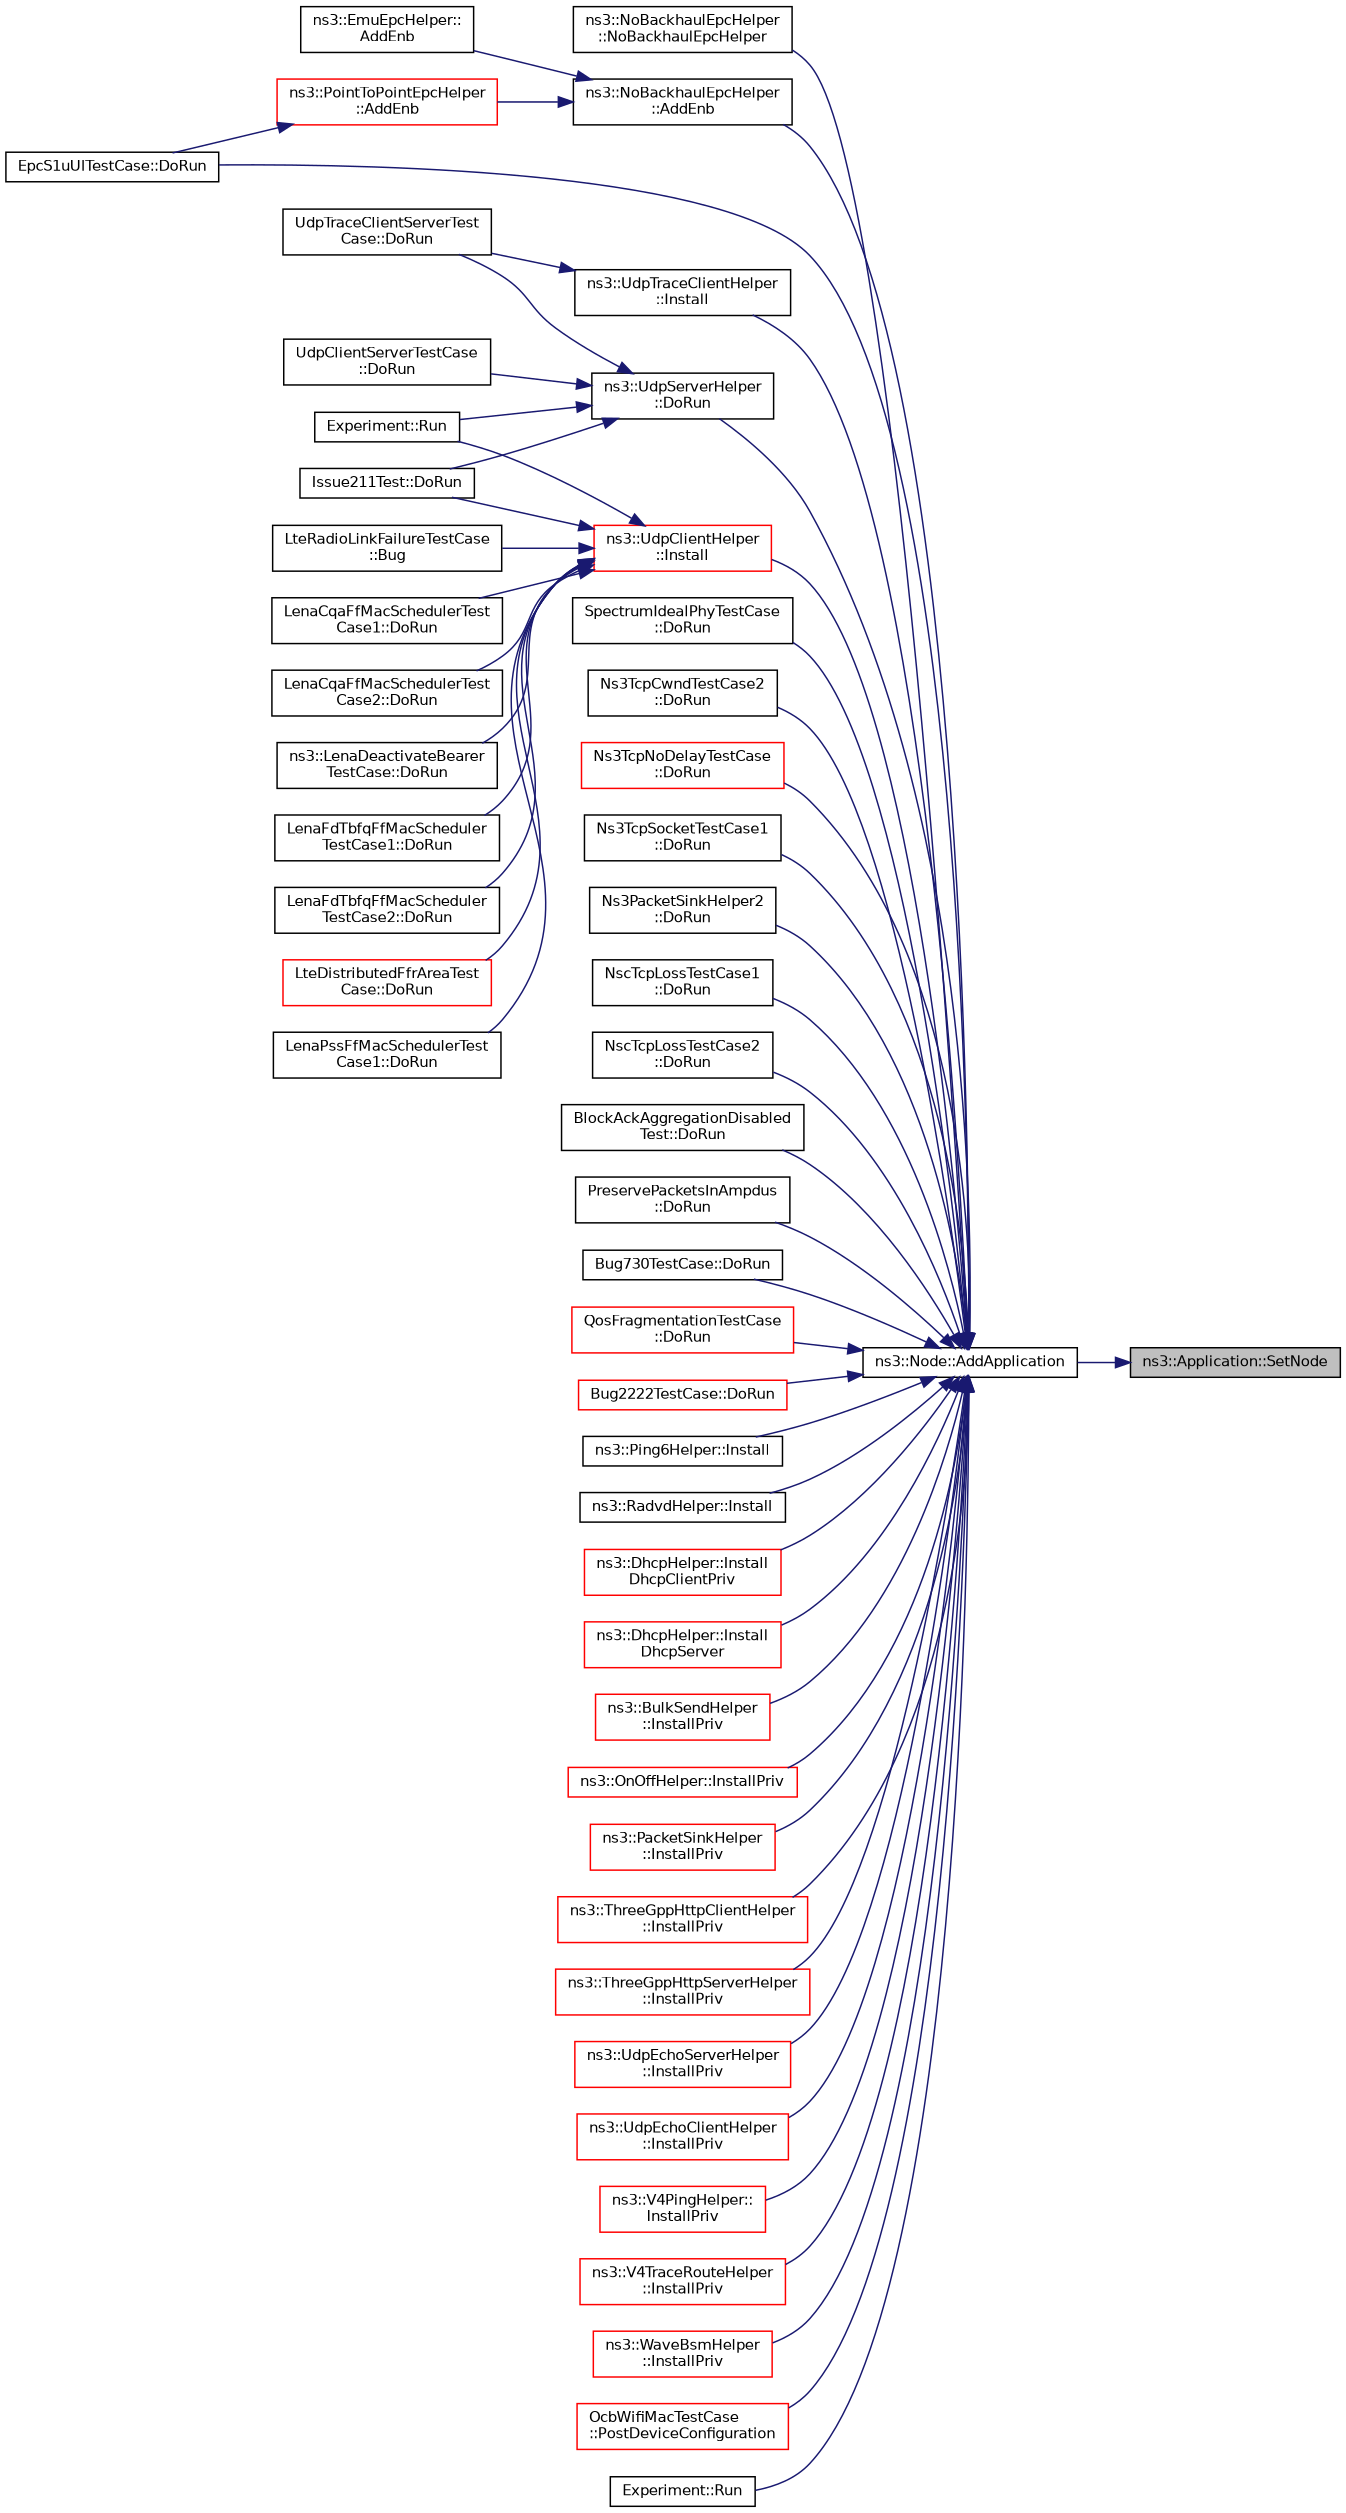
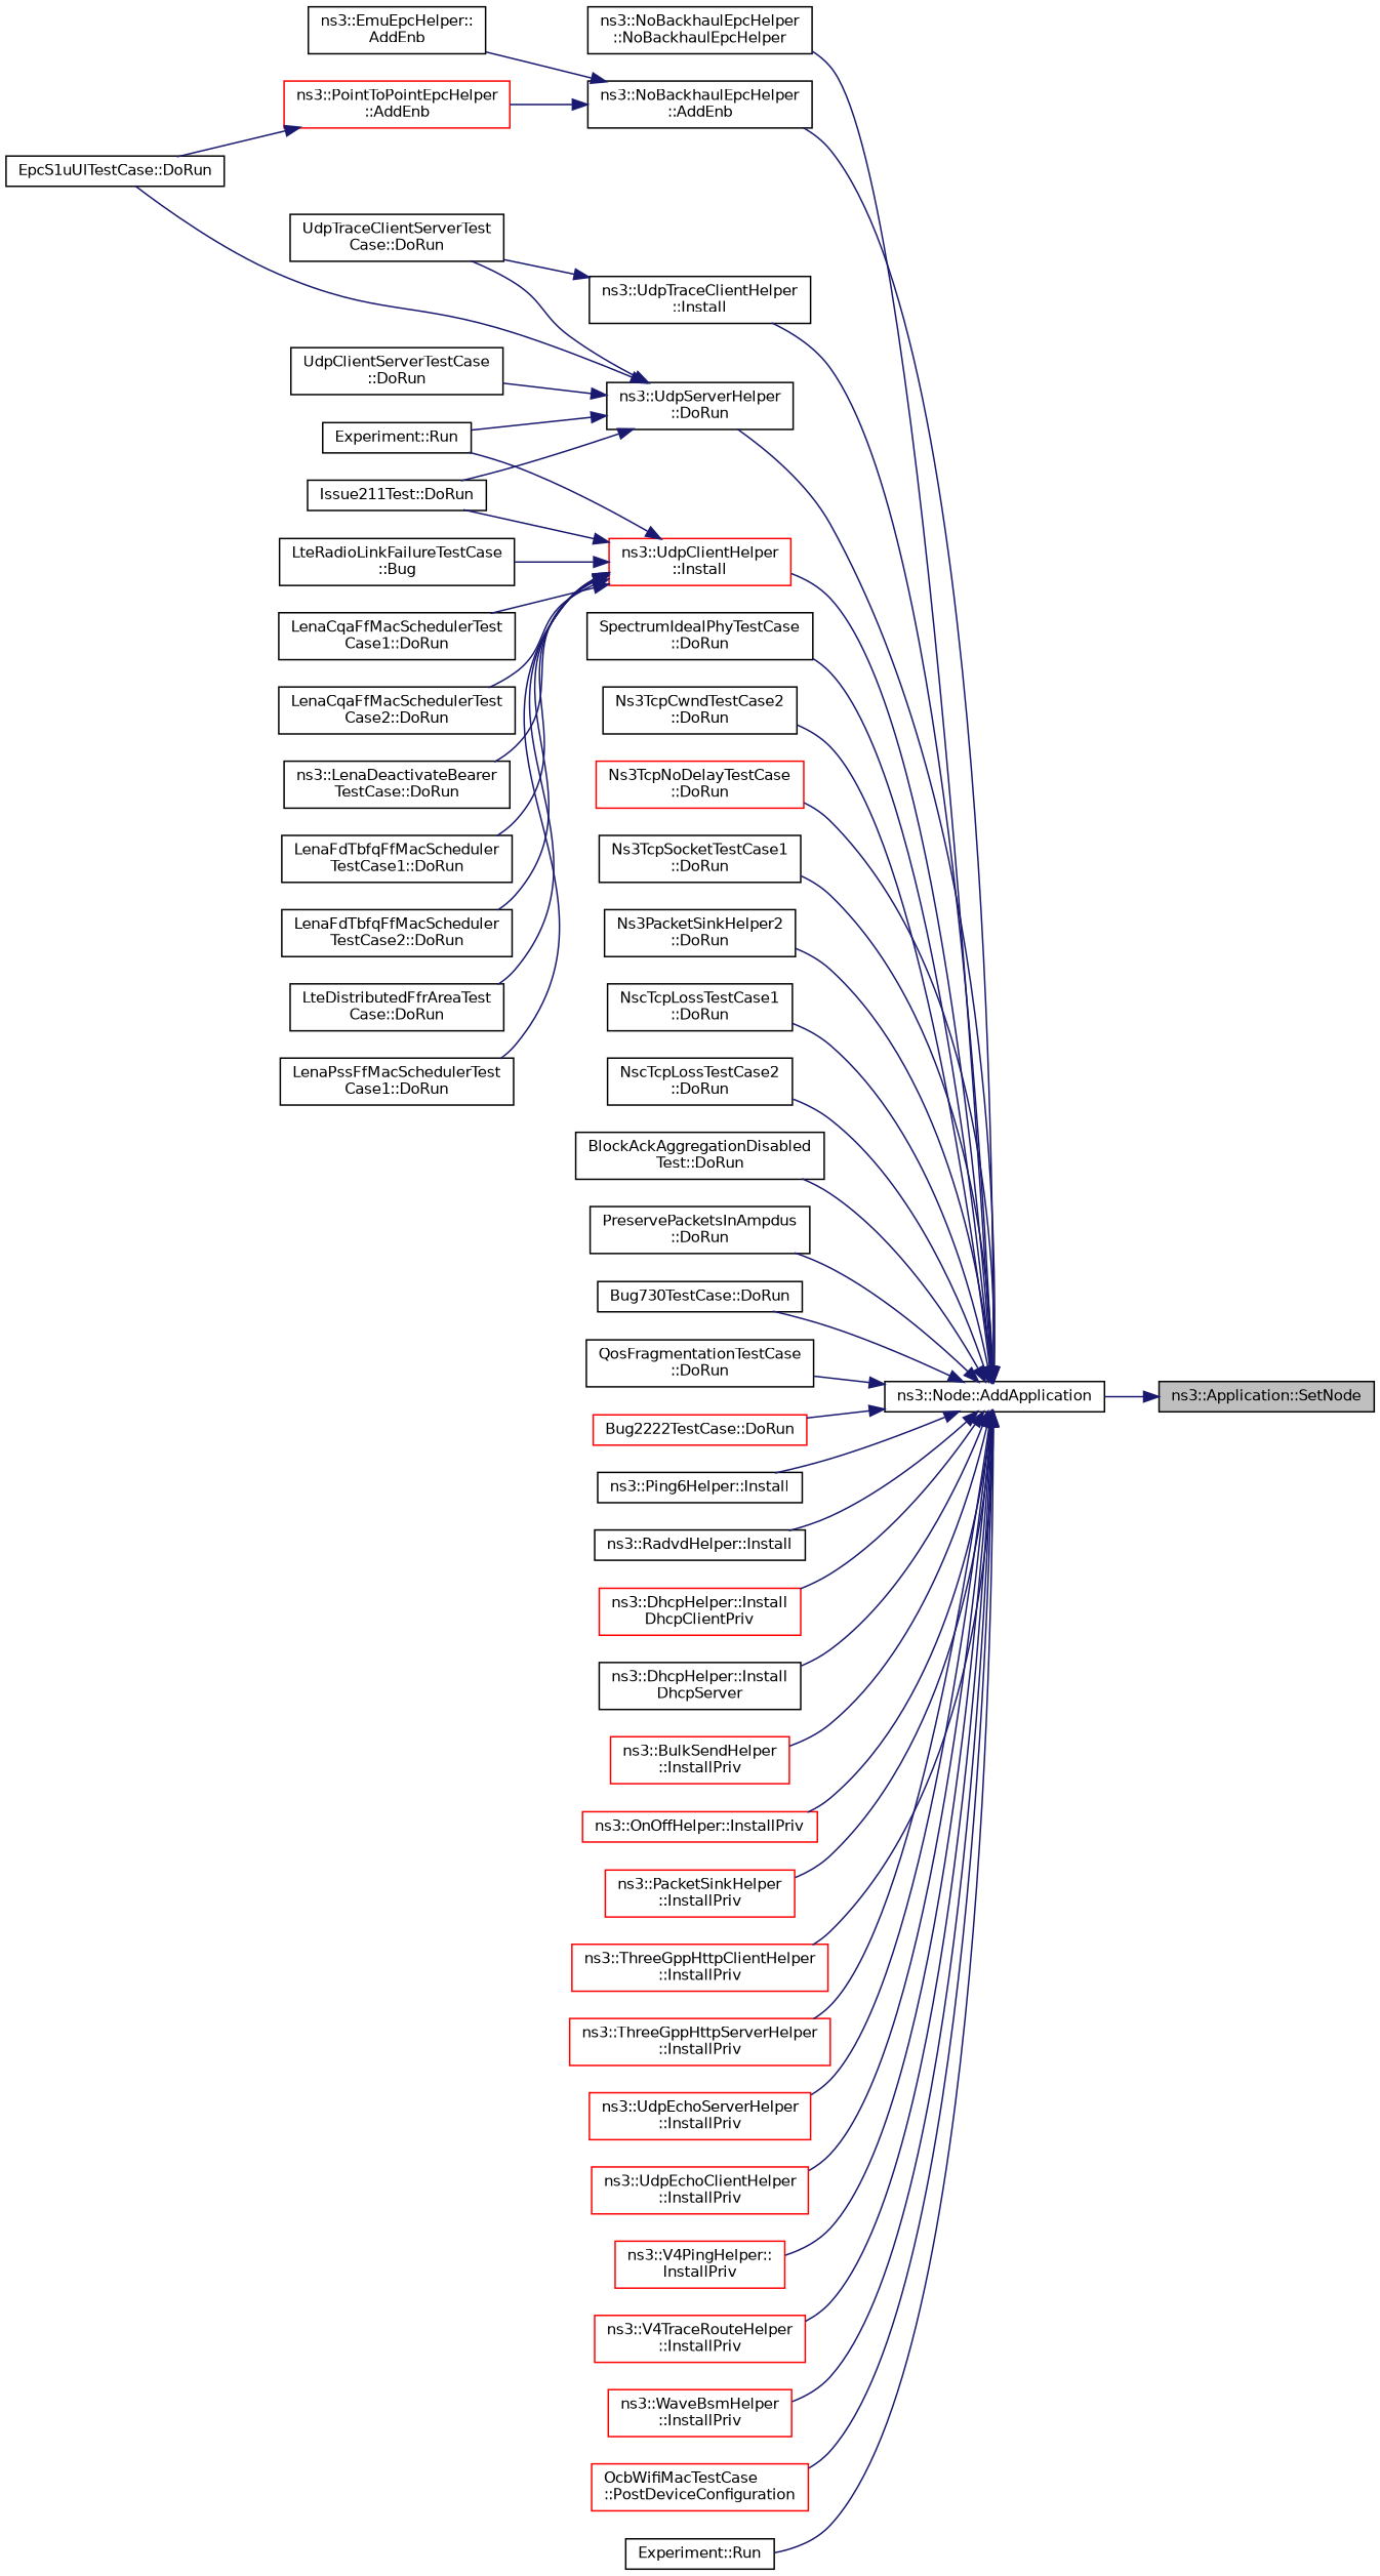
  digraph {
    rankdir=RL
    node [color=black fillcolor=white fontname=Helvetica fontsize=10 shape=record style=filled]
    edge [color=midnightblue dir=back fontname=Helvetica fontsize=10 labelfontname=Helvetica labelfontsize=10 style=solid]
    n1 [fillcolor=grey75 fontcolor=black height=0.2 label="ns3::Application::SetNode" width=0.4]
    n2 [height=0.2 label="ns3::Node::AddApplication" width=0.4]
    n3 [height=0.2 label="ns3::NoBackhaulEpcHelper\l::NoBackhaulEpcHelper" width=0.4]
    n4 [height=0.2 label="ns3::NoBackhaulEpcHelper\l::AddEnb" width=0.4]
    n5 [height=0.2 label="EpcS1uUlTestCase::DoRun" width=0.4]
    n6 [height=0.2 label="SpectrumIdealPhyTestCase\l::DoRun" width=0.4]
    n7 [height=0.2 label="Ns3TcpCwndTestCase2\l::DoRun" width=0.4]
    n8 [color=red height=0.2 label="Ns3TcpNoDelayTestCase\l::DoRun" width=0.4]
    n9 [height=0.2 label="Ns3TcpSocketTestCase1\l::DoRun" width=0.4]
    n10 [height=0.2 label="Ns3PacketSinkHelper2\l::DoRun" width=0.4]
    n11 [height=0.2 label="NscTcpLossTestCase1\l::DoRun" width=0.4]
    n12 [height=0.2 label="NscTcpLossTestCase2\l::DoRun" width=0.4]
    n13 [height=0.2 label="BlockAckAggregationDisabled\lTest::DoRun" width=0.4]
    n14 [height=0.2 label="PreservePacketsInAmpdus\l::DoRun" width=0.4]
    n15 [height=0.2 label="Bug730TestCase::DoRun" width=0.4]
-   n16 [color=red height=0.2 label="QosFragmentationTestCase\l::DoRun" width=0.4]
+   n16 [height=0.2 label="QosFragmentationTestCase\l::DoRun" width=0.4]
    n17 [color=red height=0.2 label="Bug2222TestCase::DoRun" width=0.4]
    n18 [height=0.2 label="ns3::UdpServerHelper\l::DoRun" width=0.4]
    n19 [color=red height=0.2 label="ns3::UdpClientHelper\l::Install" width=0.4]
    n20 [height=0.2 label="ns3::UdpTraceClientHelper\l::Install" width=0.4]
    n21 [height=0.2 label="ns3::Ping6Helper::Install" width=0.4]
    n22 [height=0.2 label="ns3::RadvdHelper::Install" width=0.4]
    n23 [color=red height=0.2 label="ns3::DhcpHelper::Install\lDhcpClientPriv" width=0.4]
-   n24 [color=red height=0.2 label="ns3::DhcpHelper::Install\lDhcpServer" width=0.4]
+   n24 [height=0.2 label="ns3::DhcpHelper::Install\lDhcpServer" width=0.4]
    n25 [color=red height=0.2 label="ns3::BulkSendHelper\l::InstallPriv" width=0.4]
    n26 [color=red height=0.2 label="ns3::OnOffHelper::InstallPriv" width=0.4]
    n27 [color=red height=0.2 label="ns3::PacketSinkHelper\l::InstallPriv" width=0.4]
    n28 [color=red height=0.2 label="ns3::ThreeGppHttpClientHelper\l::InstallPriv" width=0.4]
    n29 [color=red height=0.2 label="ns3::ThreeGppHttpServerHelper\l::InstallPriv" width=0.4]
    n30 [color=red height=0.2 label="ns3::UdpEchoServerHelper\l::InstallPriv" width=0.4]
    n31 [color=red height=0.2 label="ns3::UdpEchoClientHelper\l::InstallPriv" width=0.4]
    n32 [color=red height=0.2 label="ns3::V4PingHelper::\lInstallPriv" width=0.4]
    n33 [color=red height=0.2 label="ns3::V4TraceRouteHelper\l::InstallPriv" width=0.4]
    n34 [color=red height=0.2 label="ns3::WaveBsmHelper\l::InstallPriv" width=0.4]
    n35 [color=red height=0.2 label="OcbWifiMacTestCase\l::PostDeviceConfiguration" width=0.4]
    n36 [height=0.2 label="Experiment::Run" width=0.4]
    n37 [height=0.2 label="ns3::EmuEpcHelper::\lAddEnb" width=0.4]
    n38 [color=red height=0.2 label="ns3::PointToPointEpcHelper\l::AddEnb" width=0.4]
    n39 [height=0.2 label="UdpClientServerTestCase\l::DoRun" width=0.4]
    n40 [height=0.2 label="UdpTraceClientServerTest\lCase::DoRun" width=0.4]
    n41 [height=0.2 label="Issue211Test::DoRun" width=0.4]
    n42 [height=0.2 label="Experiment::Run" width=0.4]
    n43 [height=0.2 label="LteRadioLinkFailureTestCase\l::Bug" width=0.4]
    n44 [height=0.2 label="LenaCqaFfMacSchedulerTest\lCase1::DoRun" width=0.4]
    n45 [height=0.2 label="LenaCqaFfMacSchedulerTest\lCase2::DoRun" width=0.4]
    n46 [height=0.2 label="ns3::LenaDeactivateBearer\lTestCase::DoRun" width=0.4]
    n47 [height=0.2 label="LenaFdTbfqFfMacScheduler\lTestCase1::DoRun" width=0.4]
    n48 [height=0.2 label="LenaFdTbfqFfMacScheduler\lTestCase2::DoRun" width=0.4]
-   n49 [color=red height=0.2 label="LteDistributedFfrAreaTest\lCase::DoRun" width=0.4]
+   n49 [height=0.2 label="LteDistributedFfrAreaTest\lCase::DoRun" width=0.4]
    n50 [height=0.2 label="LenaPssFfMacSchedulerTest\lCase1::DoRun" width=0.4]
    n1 -> n2
    n2 -> n3
    n2 -> n4
-   n2 -> n5
+   n18 -> n5
    n2 -> n6
    n2 -> n7
    n2 -> n8
    n2 -> n9
    n2 -> n10
    n2 -> n11
    n2 -> n12
    n2 -> n13
    n2 -> n14
    n2 -> n15
    n2 -> n16
    n2 -> n17
    n2 -> n18
    n2 -> n19
    n2 -> n20
    n2 -> n21
    n2 -> n22
    n2 -> n23
    n2 -> n24
    n2 -> n25
    n2 -> n26
    n2 -> n27
    n2 -> n28
    n2 -> n29
    n2 -> n30
    n2 -> n31
    n2 -> n32
    n2 -> n33
    n2 -> n34
    n2 -> n35
    n2 -> n36
    n4 -> n37
    n4 -> n38
    n18 -> n39
    n18 -> n40
    n18 -> n41
    n18 -> n42
    n19 -> n41
    n19 -> n42
    n19 -> n43
    n19 -> n44
    n19 -> n45
    n19 -> n46
    n19 -> n47
    n19 -> n48
    n19 -> n49
    n19 -> n50
    n20 -> n40
    n38 -> n5
  }
